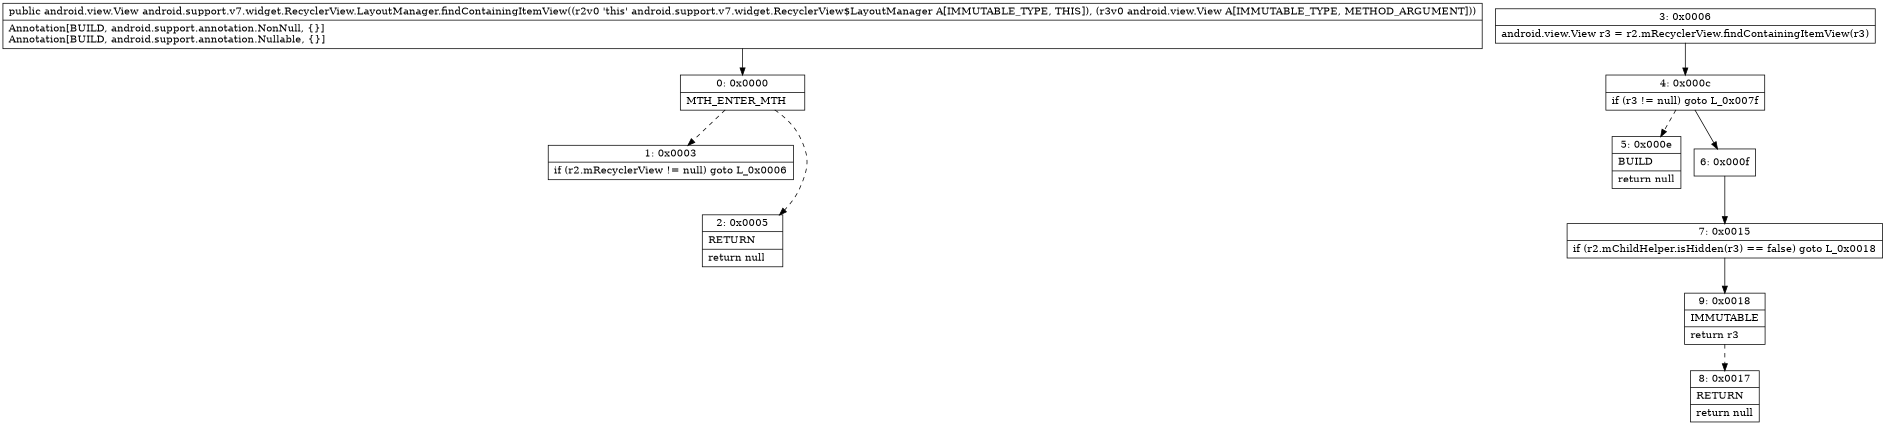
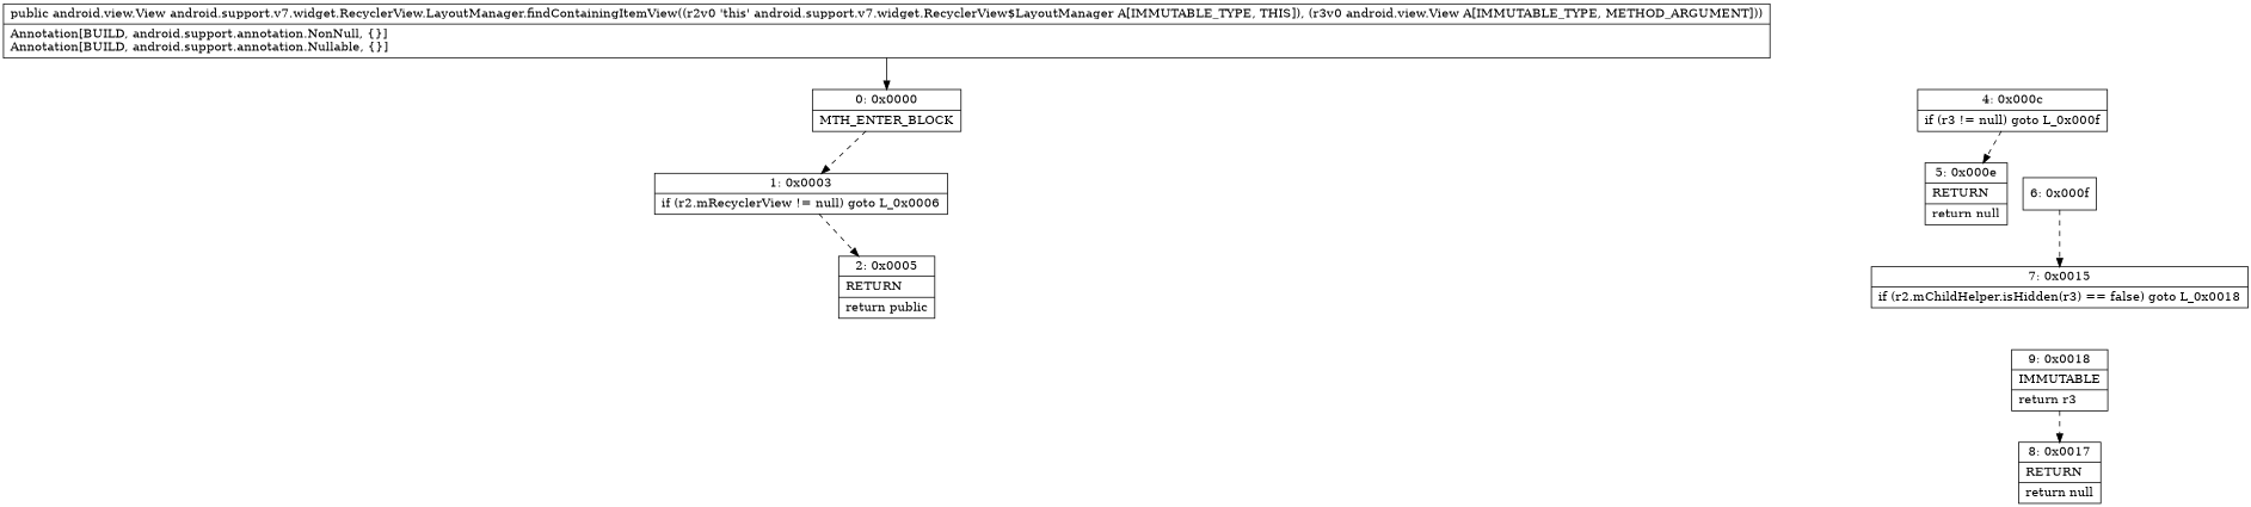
  digraph {
    node [shape=record]
-   n1 [label="{0\:\ 0x0000|MTH_ENTER_MTH\l}"]
+   n1 [label="{0\:\ 0x0000|MTH_ENTER_BLOCK\l}"]
    n2 [label="{1\:\ 0x0003|if (r2.mRecyclerView != null) goto L_0x0006\l}"]
-   n3 [label="{2\:\ 0x0005|RETURN\l|return null\l}"]
-   n4 [label="{3\:\ 0x0006|android.view.View r3 = r2.mRecyclerView.findContainingItemView(r3)\l}"]
-   n5 [label="{4\:\ 0x000c|if (r3 != null) goto L_0x007f\l}"]
-   n6 [label="{5\:\ 0x000e|BUILD\l|return null\l}"]
+   n3 [label="{2\:\ 0x0005|RETURN\l|return public\l}"]
+   n5 [label="{4\:\ 0x000c|if (r3 != null) goto L_0x000f\l}"]
+   n6 [label="{5\:\ 0x000e|RETURN\l|return null\l}"]
    n7 [label="{6\:\ 0x000f}"]
    n8 [label="{7\:\ 0x0015|if (r2.mChildHelper.isHidden(r3) == false) goto L_0x0018\l}"]
    n9 [label="{9\:\ 0x0018|IMMUTABLE\l|return r3\l}"]
    n10 [label="{8\:\ 0x0017|RETURN\l|return null\l}"]
    n11 [label="{public android.view.View android.support.v7.widget.RecyclerView.LayoutManager.findContainingItemView((r2v0 'this' android.support.v7.widget.RecyclerView$LayoutManager A[IMMUTABLE_TYPE, THIS]), (r3v0 android.view.View A[IMMUTABLE_TYPE, METHOD_ARGUMENT]))  | Annotation[BUILD, android.support.annotation.NonNull, \{\}]\lAnnotation[BUILD, android.support.annotation.Nullable, \{\}]\l}"]
    n1 -> n2 [style=dashed]
-   n1 -> n3 [style=dashed]
-   n4 -> n5
+   n2 -> n3 [style=dashed]
    n5 -> n6 [style=dashed]
-   n5 -> n7
-   n7 -> n8
-   n8 -> n9
+   n7 -> n8 [style=dashed]
    n9 -> n10 [style=dashed]
    n11 -> n1
  }
